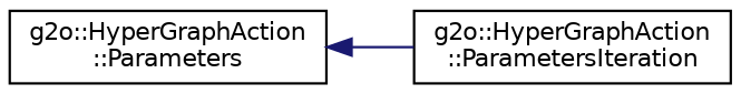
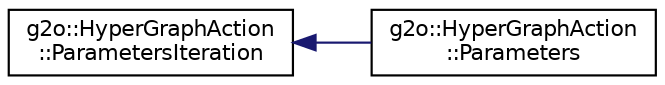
  digraph {
    rankdir=LR
    node [color=black fillcolor=white fontname=Helvetica fontsize=10 shape=record style=filled]
    n1 [height=0.2 label="g2o::HyperGraphAction\l::Parameters" width=0.4]
    n2 [height=0.2 label="g2o::HyperGraphAction\l::ParametersIteration" width=0.4]
-   n1 -> n2 [color=midnightblue dir=back fontname=Helvetica fontsize=10 labelfontname=Helvetica labelfontsize=10 style=solid]
+   n2 -> n1 [color=midnightblue dir=back fontname=Helvetica fontsize=10 labelfontname=Helvetica labelfontsize=10 style=solid]
  }
